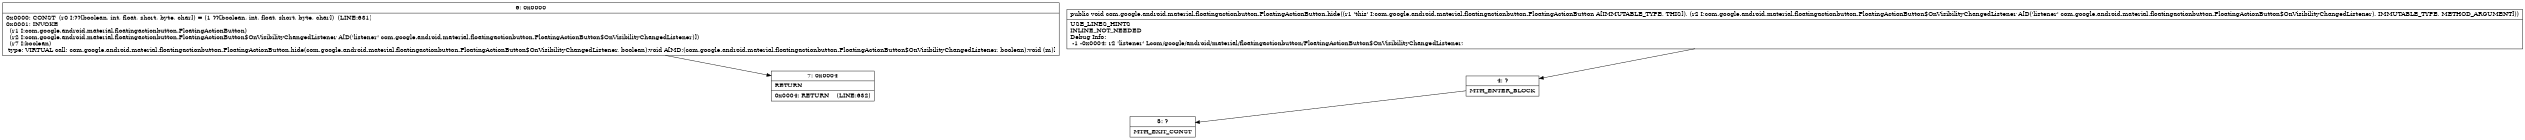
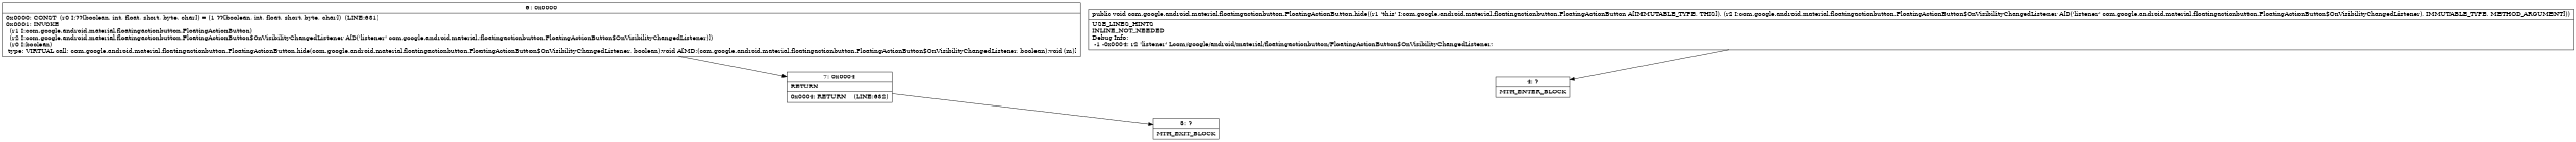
  digraph {
    node [shape=record]
    n1 [label="{4\:\ ?|MTH_ENTER_BLOCK\l}"]
-   n2 [label="{6\:\ 0x0000|0x0000: CONST  (r0 I:??[boolean, int, float, short, byte, char]) = (1 ??[boolean, int, float, short, byte, char])  (LINE:631)\l0x0001: INVOKE  \l  (r1 I:com.google.android.material.floatingactionbutton.FloatingActionButton)\l  (r2 I:com.google.android.material.floatingactionbutton.FloatingActionButton$OnVisibilityChangedListener A[D('listener' com.google.android.material.floatingactionbutton.FloatingActionButton$OnVisibilityChangedListener)])\l  (r7 I:boolean)\l type: VIRTUAL call: com.google.android.material.floatingactionbutton.FloatingActionButton.hide(com.google.android.material.floatingactionbutton.FloatingActionButton$OnVisibilityChangedListener, boolean):void A[MD:(com.google.android.material.floatingactionbutton.FloatingActionButton$OnVisibilityChangedListener, boolean):void (m)]\l}"]
+   n2 [label="{6\:\ 0x0000|0x0000: CONST  (r0 I:??[boolean, int, float, short, byte, char]) = (1 ??[boolean, int, float, short, byte, char])  (LINE:631)\l0x0001: INVOKE  \l  (r1 I:com.google.android.material.floatingactionbutton.FloatingActionButton)\l  (r2 I:com.google.android.material.floatingactionbutton.FloatingActionButton$OnVisibilityChangedListener A[D('listener' com.google.android.material.floatingactionbutton.FloatingActionButton$OnVisibilityChangedListener)])\l  (r0 I:boolean)\l type: VIRTUAL call: com.google.android.material.floatingactionbutton.FloatingActionButton.hide(com.google.android.material.floatingactionbutton.FloatingActionButton$OnVisibilityChangedListener, boolean):void A[MD:(com.google.android.material.floatingactionbutton.FloatingActionButton$OnVisibilityChangedListener, boolean):void (m)]\l}"]
    n3 [label="{7\:\ 0x0004|RETURN\l|0x0004: RETURN    (LINE:632)\l}"]
-   n4 [label="{5\:\ ?|MTH_EXIT_CONST\l}"]
+   n4 [label="{5\:\ ?|MTH_EXIT_BLOCK\l}"]
    n5 [label="{public void com.google.android.material.floatingactionbutton.FloatingActionButton.hide((r1 'this' I:com.google.android.material.floatingactionbutton.FloatingActionButton A[IMMUTABLE_TYPE, THIS]), (r2 I:com.google.android.material.floatingactionbutton.FloatingActionButton$OnVisibilityChangedListener A[D('listener' com.google.android.material.floatingactionbutton.FloatingActionButton$OnVisibilityChangedListener), IMMUTABLE_TYPE, METHOD_ARGUMENT]))  | USE_LINES_HINTS\lINLINE_NOT_NEEDED\lDebug Info:\l  \-1 \-0x0004: r2 'listener' Lcom\/google\/android\/material\/floatingactionbutton\/FloatingActionButton$OnVisibilityChangedListener;\l}"]
    n2 -> n3
-   n1 -> n4
+   n3 -> n4
    n5 -> n1
  }
